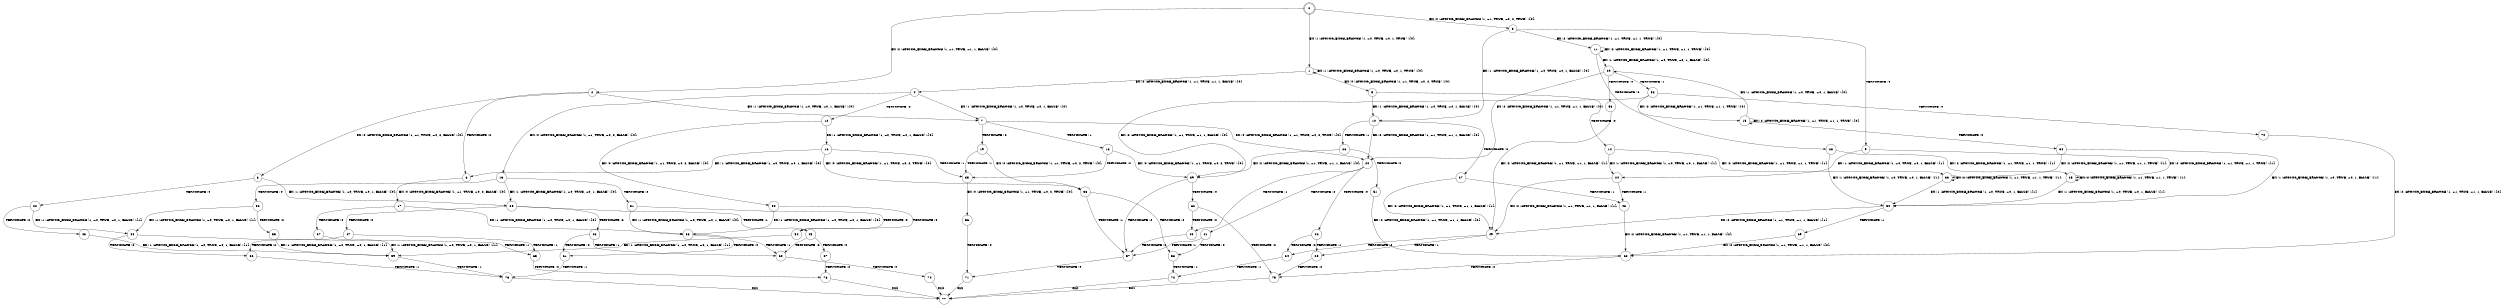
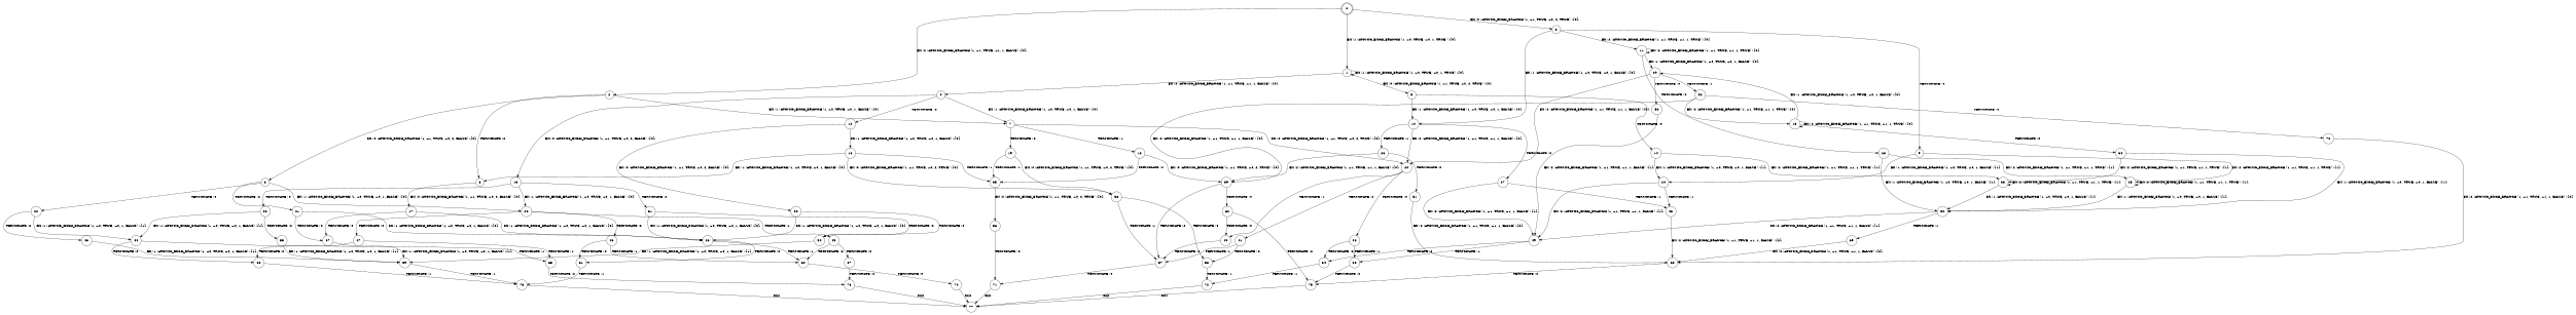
  digraph {
    node [shape=circle]
    0 [peripheries=2]
    1
    2
    3
    4
    5
    6
    7
    8
    9
    10
    11
    12
    13
    14
    17
    18
    19
    20
+   21
    22
    23
    24
    25
    26
    27
    28
    29
    16
    30
    31
    32
    33
    15
    34
    35
    36
    37
    38
    39
    40
    41
    42
    43
    44
    45
    46
    47
    48
    49
    50
    51
    52
    53
    54
    55
    56
    57
    58
    59
    60
    61
    62
    63
    64
    65
    66
    67
    68
    69
    70
    71
    72
    73
    74
    75
    76
    77
    0 -> 1 [label="EX !1 !ATOMIC_EXCH_BRANCH (1, +0, TRUE, +0, 1, TRUE) !{0}"]
    0 -> 2 [label="EX !2 !ATOMIC_EXCH_BRANCH (1, +1, TRUE, +1, 1, FALSE) !{0}"]
    0 -> 3 [label="EX !0 !ATOMIC_EXCH_BRANCH (1, +1, TRUE, +0, 2, TRUE) !{0}"]
    1 -> 1 [label="EX !1 !ATOMIC_EXCH_BRANCH (1, +0, TRUE, +0, 1, TRUE) !{0}"]
    1 -> 4 [label="EX !2 !ATOMIC_EXCH_BRANCH (1, +1, TRUE, +1, 1, FALSE) !{0}"]
    1 -> 5 [label="EX !0 !ATOMIC_EXCH_BRANCH (1, +1, TRUE, +0, 2, TRUE) !{0}"]
    2 -> 6 [label="TERMINATE !2"]
    2 -> 7 [label="EX !1 !ATOMIC_EXCH_BRANCH (1, +0, TRUE, +0, 1, FALSE) !{0}"]
    2 -> 8 [label="EX !0 !ATOMIC_EXCH_BRANCH (1, +1, TRUE, +0, 2, FALSE) !{0}"]
    3 -> 9 [label="TERMINATE !0"]
    3 -> 10 [label="EX !1 !ATOMIC_EXCH_BRANCH (1, +0, TRUE, +0, 1, FALSE) !{0}"]
    3 -> 11 [label="EX !2 !ATOMIC_EXCH_BRANCH (1, +1, TRUE, +1, 1, TRUE) !{0}"]
    4 -> 7 [label="EX !1 !ATOMIC_EXCH_BRANCH (1, +0, TRUE, +0, 1, FALSE) !{0}"]
    4 -> 12 [label="TERMINATE !2"]
    4 -> 13 [label="EX !0 !ATOMIC_EXCH_BRANCH (1, +1, TRUE, +0, 2, FALSE) !{0}"]
    5 -> 10 [label="EX !1 !ATOMIC_EXCH_BRANCH (1, +0, TRUE, +0, 1, FALSE) !{0}"]
    5 -> 14 [label="TERMINATE !0"]
    6 -> 17 [label="EX !0 !ATOMIC_EXCH_BRANCH (1, +1, TRUE, +0, 2, FALSE) !{0}"]
    7 -> 18 [label="TERMINATE !1"]
    7 -> 19 [label="TERMINATE !2"]
    7 -> 20 [label="EX !0 !ATOMIC_EXCH_BRANCH (1, +1, TRUE, +0, 2, TRUE) !{0}"]
+   8 -> 21 [label="TERMINATE !2"]
    8 -> 22 [label="TERMINATE !0"]
    8 -> 23 [label="EX !1 !ATOMIC_EXCH_BRANCH (1, +0, TRUE, +0, 1, FALSE) !{0}"]
    9 -> 24 [label="EX !1 !ATOMIC_EXCH_BRANCH (1, +0, TRUE, +0, 1, FALSE) !{1}"]
    9 -> 25 [label="EX !2 !ATOMIC_EXCH_BRANCH (1, +1, TRUE, +1, 1, TRUE) !{1}"]
    10 -> 20 [label="EX !2 !ATOMIC_EXCH_BRANCH (1, +1, TRUE, +1, 1, FALSE) !{0}"]
    10 -> 26 [label="TERMINATE !1"]
    10 -> 27 [label="TERMINATE !0"]
    11 -> 11 [label="EX !2 !ATOMIC_EXCH_BRANCH (1, +1, TRUE, +1, 1, TRUE) !{0}"]
    11 -> 28 [label="TERMINATE !0"]
    11 -> 29 [label="EX !1 !ATOMIC_EXCH_BRANCH (1, +0, TRUE, +0, 1, FALSE) !{0}"]
    12 -> 16 [label="EX !1 !ATOMIC_EXCH_BRANCH (1, +0, TRUE, +0, 1, FALSE) !{0}"]
    12 -> 30 [label="EX !0 !ATOMIC_EXCH_BRANCH (1, +1, TRUE, +0, 2, FALSE) !{0}"]
    13 -> 23 [label="EX !1 !ATOMIC_EXCH_BRANCH (1, +0, TRUE, +0, 1, FALSE) !{0}"]
    13 -> 31 [label="TERMINATE !2"]
    13 -> 32 [label="TERMINATE !0"]
    14 -> 24 [label="EX !1 !ATOMIC_EXCH_BRANCH (1, +0, TRUE, +0, 1, FALSE) !{1}"]
    14 -> 33 [label="EX !2 !ATOMIC_EXCH_BRANCH (1, +1, TRUE, +1, 1, TRUE) !{1}"]
    17 -> 37 [label="TERMINATE !0"]
    17 -> 38 [label="EX !1 !ATOMIC_EXCH_BRANCH (1, +0, TRUE, +0, 1, FALSE) !{0}"]
    18 -> 35 [label="TERMINATE !2"]
    18 -> 39 [label="EX !0 !ATOMIC_EXCH_BRANCH (1, +1, TRUE, +0, 2, TRUE) !{0}"]
    19 -> 35 [label="TERMINATE !1"]
    19 -> 36 [label="EX !0 !ATOMIC_EXCH_BRANCH (1, +1, TRUE, +0, 2, TRUE) !{0}"]
    20 -> 40 [label="TERMINATE !1"]
    20 -> 41 [label="TERMINATE !2"]
    20 -> 42 [label="TERMINATE !0"]
+   21 -> 37 [label="TERMINATE !0"]
+   21 -> 38 [label="EX !1 !ATOMIC_EXCH_BRANCH (1, +0, TRUE, +0, 1, FALSE) !{0}"]
    22 -> 43 [label="TERMINATE !2"]
    22 -> 44 [label="EX !1 !ATOMIC_EXCH_BRANCH (1, +0, TRUE, +0, 1, FALSE) !{1}"]
    23 -> 45 [label="TERMINATE !1"]
    23 -> 46 [label="TERMINATE !2"]
    23 -> 47 [label="TERMINATE !0"]
    24 -> 48 [label="TERMINATE !1"]
    24 -> 49 [label="EX !2 !ATOMIC_EXCH_BRANCH (1, +1, TRUE, +1, 1, FALSE) !{1}"]
    25 -> 25 [label="EX !2 !ATOMIC_EXCH_BRANCH (1, +1, TRUE, +1, 1, TRUE) !{1}"]
    25 -> 50 [label="EX !1 !ATOMIC_EXCH_BRANCH (1, +0, TRUE, +0, 1, FALSE) !{1}"]
    26 -> 39 [label="EX !2 !ATOMIC_EXCH_BRANCH (1, +1, TRUE, +1, 1, FALSE) !{0}"]
    26 -> 51 [label="TERMINATE !0"]
    27 -> 48 [label="TERMINATE !1"]
    27 -> 49 [label="EX !2 !ATOMIC_EXCH_BRANCH (1, +1, TRUE, +1, 1, FALSE) !{1}"]
    28 -> 25 [label="EX !2 !ATOMIC_EXCH_BRANCH (1, +1, TRUE, +1, 1, TRUE) !{1}"]
    28 -> 50 [label="EX !1 !ATOMIC_EXCH_BRANCH (1, +0, TRUE, +0, 1, FALSE) !{1}"]
    29 -> 20 [label="EX !2 !ATOMIC_EXCH_BRANCH (1, +1, TRUE, +1, 1, FALSE) !{0}"]
    29 -> 52 [label="TERMINATE !1"]
    29 -> 53 [label="TERMINATE !0"]
    16 -> 6 [label="EX !1 !ATOMIC_EXCH_BRANCH (1, +0, TRUE, +0, 1, FALSE) !{0}"]
    16 -> 35 [label="TERMINATE !1"]
    16 -> 36 [label="EX !0 !ATOMIC_EXCH_BRANCH (1, +1, TRUE, +0, 2, TRUE) !{0}"]
    30 -> 38 [label="EX !1 !ATOMIC_EXCH_BRANCH (1, +0, TRUE, +0, 1, FALSE) !{0}"]
    30 -> 54 [label="TERMINATE !0"]
    31 -> 38 [label="EX !1 !ATOMIC_EXCH_BRANCH (1, +0, TRUE, +0, 1, FALSE) !{0}"]
    31 -> 54 [label="TERMINATE !0"]
    32 -> 44 [label="EX !1 !ATOMIC_EXCH_BRANCH (1, +0, TRUE, +0, 1, FALSE) !{1}"]
    32 -> 55 [label="TERMINATE !2"]
    33 -> 33 [label="EX !2 !ATOMIC_EXCH_BRANCH (1, +1, TRUE, +1, 1, TRUE) !{1}"]
    33 -> 50 [label="EX !1 !ATOMIC_EXCH_BRANCH (1, +0, TRUE, +0, 1, FALSE) !{1}"]
    15 -> 29 [label="EX !1 !ATOMIC_EXCH_BRANCH (1, +0, TRUE, +0, 1, FALSE) !{0}"]
    15 -> 15 [label="EX !2 !ATOMIC_EXCH_BRANCH (1, +1, TRUE, +1, 1, TRUE) !{0}"]
    15 -> 34 [label="TERMINATE !0"]
    34 -> 33 [label="EX !2 !ATOMIC_EXCH_BRANCH (1, +1, TRUE, +1, 1, TRUE) !{1}"]
    34 -> 50 [label="EX !1 !ATOMIC_EXCH_BRANCH (1, +0, TRUE, +0, 1, FALSE) !{1}"]
    35 -> 56 [label="EX !0 !ATOMIC_EXCH_BRANCH (1, +1, TRUE, +0, 2, TRUE) !{0}"]
    36 -> 57 [label="TERMINATE !1"]
    36 -> 58 [label="TERMINATE !0"]
    37 -> 59 [label="EX !1 !ATOMIC_EXCH_BRANCH (1, +0, TRUE, +0, 1, FALSE) !{1}"]
    38 -> 60 [label="TERMINATE !1"]
    38 -> 61 [label="TERMINATE !0"]
    39 -> 57 [label="TERMINATE !2"]
    39 -> 62 [label="TERMINATE !0"]
    40 -> 57 [label="TERMINATE !2"]
    41 -> 57 [label="TERMINATE !1"]
    41 -> 58 [label="TERMINATE !0"]
    42 -> 63 [label="TERMINATE !1"]
    42 -> 64 [label="TERMINATE !2"]
    43 -> 59 [label="EX !1 !ATOMIC_EXCH_BRANCH (1, +0, TRUE, +0, 1, FALSE) !{1}"]
    44 -> 65 [label="TERMINATE !1"]
    44 -> 66 [label="TERMINATE !2"]
    45 -> 60 [label="TERMINATE !2"]
    45 -> 67 [label="TERMINATE !0"]
    46 -> 60 [label="TERMINATE !1"]
    46 -> 61 [label="TERMINATE !0"]
    47 -> 65 [label="TERMINATE !1"]
    47 -> 66 [label="TERMINATE !2"]
    48 -> 68 [label="EX !2 !ATOMIC_EXCH_BRANCH (1, +1, TRUE, +1, 1, FALSE) !{2}"]
    49 -> 63 [label="TERMINATE !1"]
    49 -> 64 [label="TERMINATE !2"]
    50 -> 49 [label="EX !2 !ATOMIC_EXCH_BRANCH (1, +1, TRUE, +1, 1, FALSE) !{1}"]
    50 -> 69 [label="TERMINATE !1"]
    51 -> 68 [label="EX !2 !ATOMIC_EXCH_BRANCH (1, +1, TRUE, +1, 1, FALSE) !{2}"]
    52 -> 15 [label="EX !2 !ATOMIC_EXCH_BRANCH (1, +1, TRUE, +1, 1, TRUE) !{0}"]
    52 -> 39 [label="EX !2 !ATOMIC_EXCH_BRANCH (1, +1, TRUE, +1, 1, FALSE) !{0}"]
    52 -> 70 [label="TERMINATE !0"]
    53 -> 49 [label="EX !2 !ATOMIC_EXCH_BRANCH (1, +1, TRUE, +1, 1, FALSE) !{1}"]
    54 -> 59 [label="EX !1 !ATOMIC_EXCH_BRANCH (1, +0, TRUE, +0, 1, FALSE) !{1}"]
    55 -> 59 [label="EX !1 !ATOMIC_EXCH_BRANCH (1, +0, TRUE, +0, 1, FALSE) !{1}"]
    56 -> 71 [label="TERMINATE !0"]
    57 -> 71 [label="TERMINATE !0"]
    58 -> 72 [label="TERMINATE !1"]
    59 -> 73 [label="TERMINATE !1"]
    60 -> 74 [label="TERMINATE !0"]
    61 -> 73 [label="TERMINATE !1"]
    62 -> 40 [label="TERMINATE !0"]
    62 -> 75 [label="TERMINATE !2"]
    63 -> 75 [label="TERMINATE !2"]
    64 -> 72 [label="TERMINATE !1"]
    65 -> 76 [label="TERMINATE !2"]
    66 -> 73 [label="TERMINATE !1"]
    67 -> 76 [label="TERMINATE !2"]
    68 -> 75 [label="TERMINATE !2"]
    69 -> 68 [label="EX !2 !ATOMIC_EXCH_BRANCH (1, +1, TRUE, +1, 1, FALSE) !{2}"]
    70 -> 68 [label="EX !2 !ATOMIC_EXCH_BRANCH (1, +1, TRUE, +1, 1, FALSE) !{2}"]
    71 -> 77 [label=exit]
    72 -> 77 [label=exit]
    73 -> 77 [label=exit]
    74 -> 77 [label=exit]
    75 -> 77 [label=exit]
    76 -> 77 [label=exit]
  }
